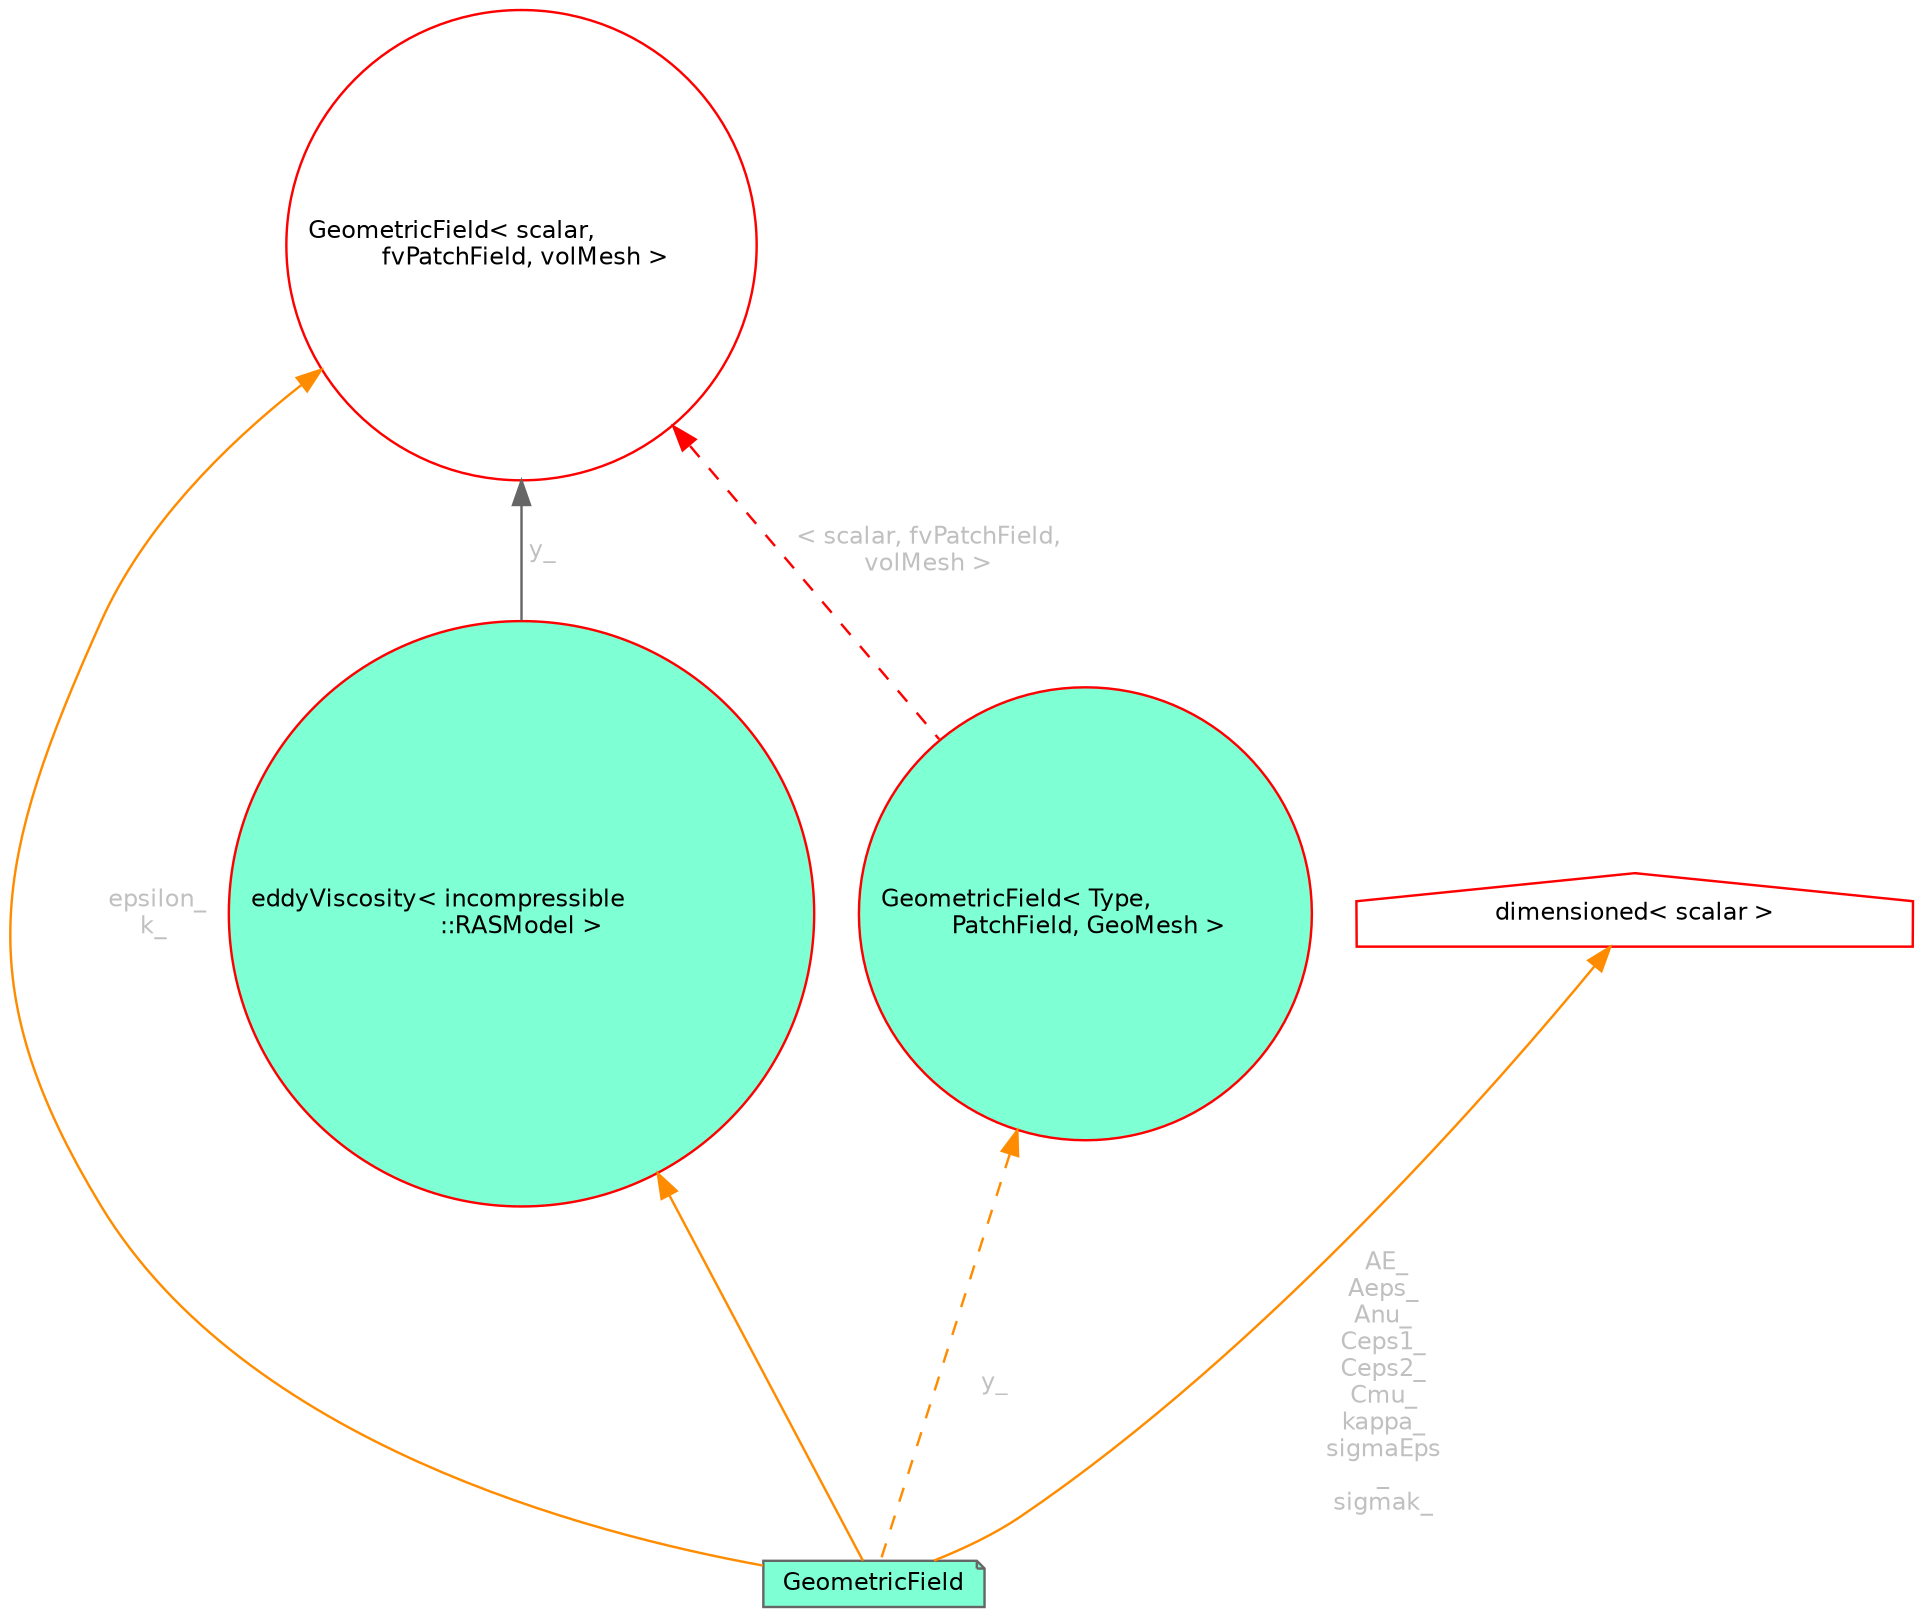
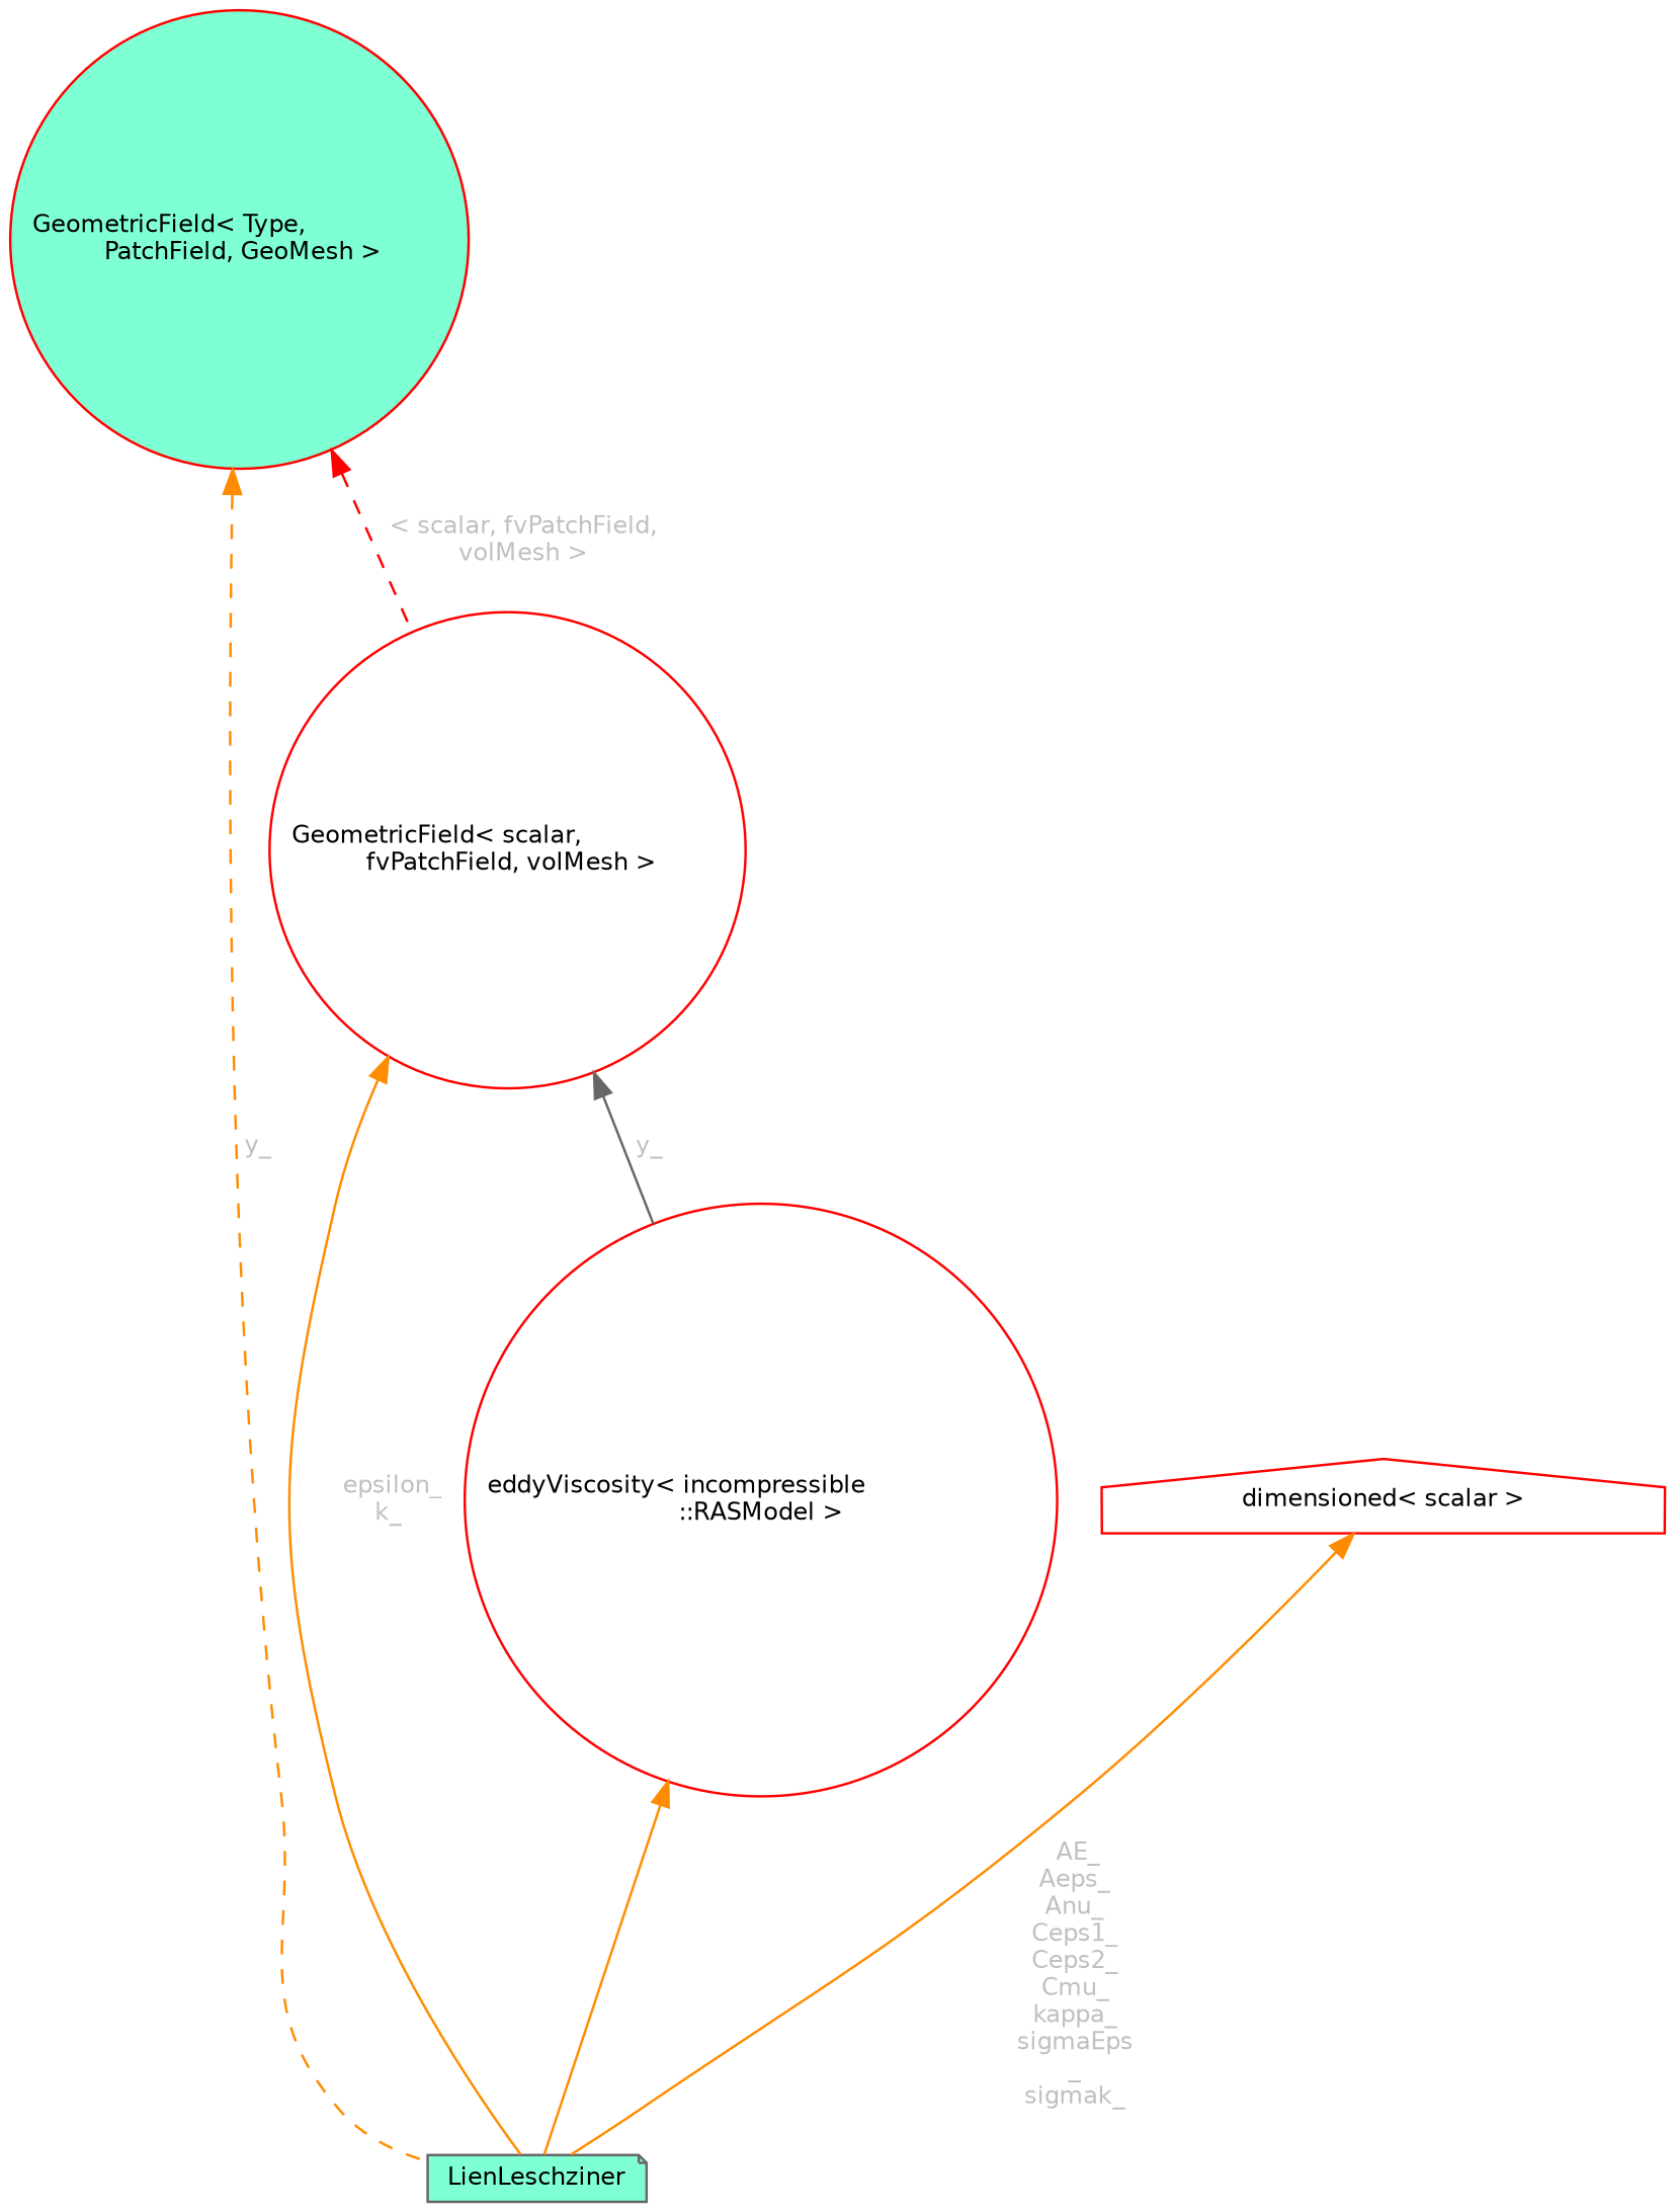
  digraph {
    rankdir=TB
    node [color=red fillcolor=white fontname=Helvetica fontsize=10 shape=circle style=filled]
    edge [color=darkorange dir=back fontname=Helvetica fontsize=10 labelfontname=Helvetica labelfontsize=10 style=solid fontcolor=grey]
-   n1 [color=gray40 fillcolor=aquamarine fontcolor=black height=0.2 label=GeometricField shape=note width=0.4]
-   n2 [fillcolor=aquamarine height=0.2 label="eddyViscosity\< incompressible\l::RASModel \>" width=0.4]
+   n1 [color=gray40 fillcolor=aquamarine fontcolor=black height=0.2 label=LienLeschziner shape=note width=0.4]
+   n2 [height=0.2 label="eddyViscosity\< incompressible\l::RASModel \>" width=0.4]
    n3 [height=0.2 label="GeometricField\< scalar,\l fvPatchField, volMesh \>" width=0.4]
    n4 [fillcolor=aquamarine height=0.2 label="GeometricField\< Type,\l PatchField, GeoMesh \>" width=0.4]
    n5 [height=0.2 label="dimensioned\< scalar \>" shape=house width=0.4]
    n2 -> n1 [fontcolor=""]
    n3 -> n1 [label=" epsilon_\nk_"]
    n3 -> n2 [color=gray40 label=" y_"]
    n4 -> n1 [label=" y_" style=dashed]
-   n3 -> n4 [color=red label=" \< scalar, fvPatchField,\l volMesh \>" style=dashed]
+   n4 -> n3 [color=red label=" \< scalar, fvPatchField,\l volMesh \>" style=dashed]
    n5 -> n1 [label=" AE_\nAeps_\nAnu_\nCeps1_\nCeps2_\nCmu_\nkappa_\nsigmaEps\l_\nsigmak_"]
  }
